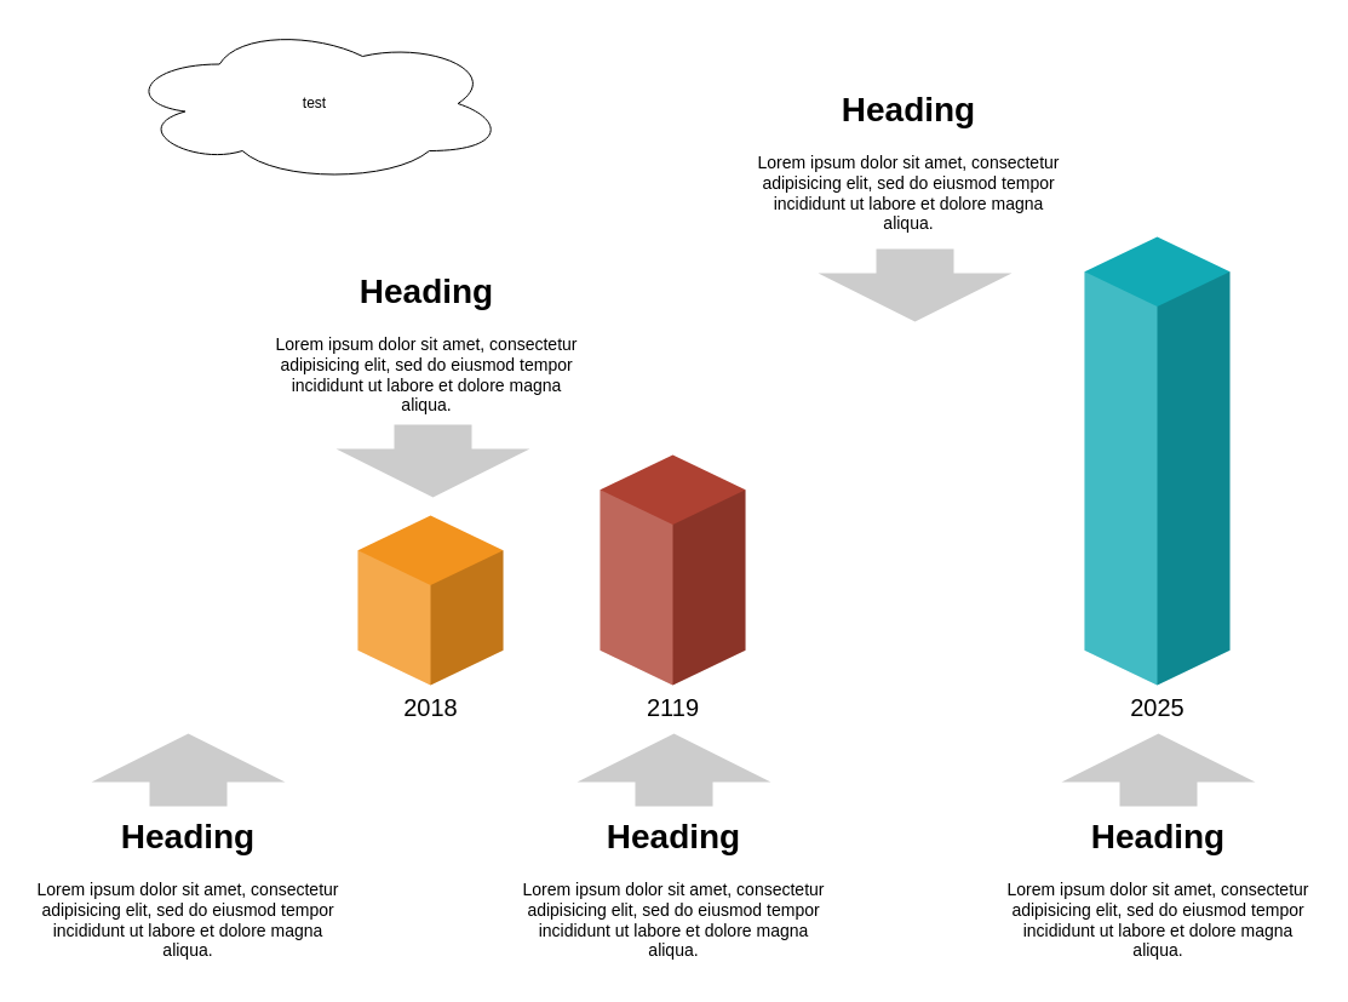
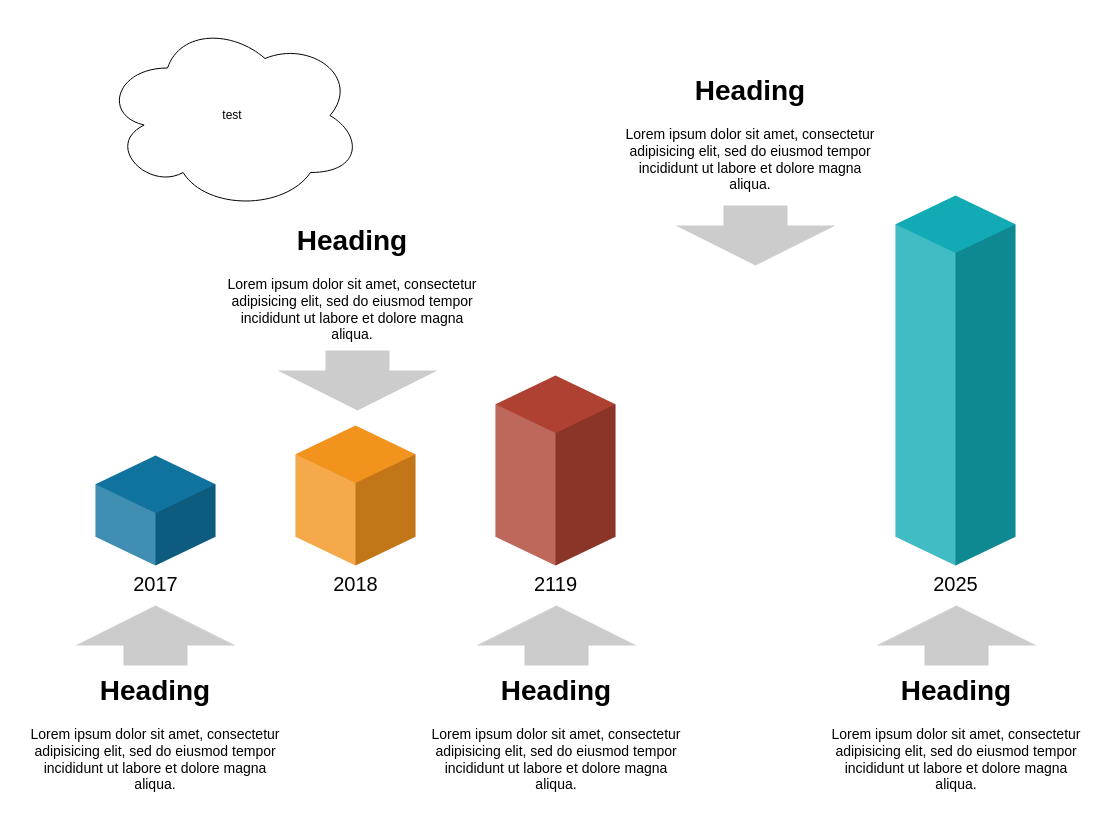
  <mxCell id="0" />
  <mxCell id="1" parent="0" />
  <mxCell id="2" value="" style="html=1;shadow=0;dashed=0;align=center;verticalAlign=middle;shape=mxgraph.arrows2.arrow;dy=0.6;dx=40;direction=north;notch=0;strokeWidth=2;fillColor=#CCCCCC;fontSize=14;fontColor=#000000;strokeColor=none;" parent="1" vertex="1"><mxGeometry x="75" y="605" width="160" height="60" as="geometry" /></mxCell>
+ <mxCell id="3" value="2017" style="verticalLabelPosition=bottom;verticalAlign=top;html=1;shape=mxgraph.infographic.shadedCube;isoAngle=15;fillColor=#10739E;strokeColor=none;fontFamily=Helvetica;fontSize=20;align=center;strokeWidth=2;" parent="1" vertex="1"><mxGeometry x="95" y="455" width="120" height="110" as="geometry" /></mxCell>
  <mxCell id="4" value="2018" style="verticalLabelPosition=bottom;verticalAlign=top;html=1;shape=mxgraph.infographic.shadedCube;isoAngle=15;fillColor=#F2931E;strokeColor=none;fontFamily=Helvetica;fontSize=20;align=center;strokeWidth=2;" parent="1" vertex="1"><mxGeometry x="295" y="425" width="120" height="140" as="geometry" /></mxCell>
  <mxCell id="5" value="2119" style="verticalLabelPosition=bottom;verticalAlign=top;html=1;shape=mxgraph.infographic.shadedCube;isoAngle=15;fillColor=#AE4132;strokeColor=none;fontFamily=Helvetica;fontSize=20;align=center;strokeWidth=2;" parent="1" vertex="1"><mxGeometry x="495" y="375" width="120" height="190" as="geometry" /></mxCell>
  <mxCell id="6" value="2025" style="verticalLabelPosition=bottom;verticalAlign=top;html=1;shape=mxgraph.infographic.shadedCube;isoAngle=15;fillColor=#12AAB5;strokeColor=none;fontFamily=Helvetica;fontSize=20;align=center;strokeWidth=2;" parent="1" vertex="1"><mxGeometry x="895" y="195" width="120" height="370" as="geometry" /></mxCell>
  <mxCell id="7" value="&lt;h1&gt;Heading&lt;/h1&gt;&lt;p&gt;Lorem ipsum dolor sit amet, consectetur adipisicing elit, sed do eiusmod tempor incididunt ut labore et dolore magna aliqua.&lt;/p&gt;" style="text;html=1;spacing=5;spacingTop=-20;whiteSpace=wrap;overflow=hidden;strokeWidth=2;fillColor=none;gradientColor=none;fontSize=14;align=center;" parent="1" vertex="1"><mxGeometry x="20" y="665" width="270" height="140" as="geometry" /></mxCell>
  <mxCell id="8" value="&lt;h1&gt;Heading&lt;/h1&gt;&lt;p&gt;Lorem ipsum dolor sit amet, consectetur adipisicing elit, sed do eiusmod tempor incididunt ut labore et dolore magna aliqua.&lt;/p&gt;" style="text;html=1;spacing=5;spacingTop=-20;whiteSpace=wrap;overflow=hidden;strokeWidth=2;fillColor=none;gradientColor=none;fontSize=14;align=center;" parent="1" vertex="1"><mxGeometry x="217" y="215" width="270" height="140" as="geometry" /></mxCell>
  <mxCell id="9" value="&lt;h1&gt;Heading&lt;/h1&gt;&lt;p&gt;Lorem ipsum dolor sit amet, consectetur adipisicing elit, sed do eiusmod tempor incididunt ut labore et dolore magna aliqua.&lt;/p&gt;" style="text;html=1;spacing=5;spacingTop=-20;whiteSpace=wrap;overflow=hidden;strokeWidth=2;fillColor=none;gradientColor=none;fontSize=14;align=center;" parent="1" vertex="1"><mxGeometry x="421" y="665" width="270" height="140" as="geometry" /></mxCell>
  <mxCell id="10" value="&lt;h1&gt;Heading&lt;/h1&gt;&lt;p&gt;Lorem ipsum dolor sit amet, consectetur adipisicing elit, sed do eiusmod tempor incididunt ut labore et dolore magna aliqua.&lt;/p&gt;" style="text;html=1;spacing=5;spacingTop=-20;whiteSpace=wrap;overflow=hidden;strokeWidth=2;fillColor=none;gradientColor=none;fontSize=14;align=center;" parent="1" vertex="1"><mxGeometry x="821" y="665" width="270" height="140" as="geometry" /></mxCell>
  <mxCell id="11" value="&lt;h1&gt;Heading&lt;/h1&gt;&lt;p&gt;Lorem ipsum dolor sit amet, consectetur adipisicing elit, sed do eiusmod tempor incididunt ut labore et dolore magna aliqua.&lt;/p&gt;" style="text;html=1;spacing=5;spacingTop=-20;whiteSpace=wrap;overflow=hidden;strokeWidth=2;fillColor=none;gradientColor=none;fontSize=14;align=center;" parent="1" vertex="1"><mxGeometry x="615" y="65" width="270" height="140" as="geometry" /></mxCell>
  <mxCell id="12" value="" style="html=1;shadow=0;dashed=0;align=center;verticalAlign=middle;shape=mxgraph.arrows2.arrow;dy=0.6;dx=40;direction=north;notch=0;strokeWidth=2;fillColor=#CCCCCC;fontSize=14;fontColor=#000000;strokeColor=none;" parent="1" vertex="1"><mxGeometry x="476" y="605" width="160" height="60" as="geometry" /></mxCell>
  <mxCell id="13" value="" style="html=1;shadow=0;dashed=0;align=center;verticalAlign=middle;shape=mxgraph.arrows2.arrow;dy=0.6;dx=40;direction=north;notch=0;strokeWidth=2;fillColor=#CCCCCC;fontSize=14;fontColor=#000000;strokeColor=none;" parent="1" vertex="1"><mxGeometry x="876" y="605" width="160" height="60" as="geometry" /></mxCell>
  <mxCell id="14" value="" style="html=1;shadow=0;dashed=0;align=center;verticalAlign=middle;shape=mxgraph.arrows2.arrow;dy=0.6;dx=40;direction=north;notch=0;strokeWidth=2;fillColor=#CCCCCC;fontSize=14;fontColor=#000000;strokeColor=none;flipV=1;" parent="1" vertex="1"><mxGeometry x="277" y="350" width="160" height="60" as="geometry" /></mxCell>
  <mxCell id="15" value="" style="html=1;shadow=0;dashed=0;align=center;verticalAlign=middle;shape=mxgraph.arrows2.arrow;dy=0.6;dx=40;direction=north;notch=0;strokeWidth=2;fillColor=#CCCCCC;fontSize=14;fontColor=#000000;strokeColor=none;flipV=1;" parent="1" vertex="1"><mxGeometry x="675" y="205" width="160" height="60" as="geometry" /></mxCell>
- <mxCell id="16" value="test" style="ellipse;shape=cloud;whiteSpace=wrap;html=1;" parent="1" vertex="1"><mxGeometry x="102" y="20" width="315" height="130" as="geometry" /></mxCell>
+ <mxCell id="16" value="test" style="ellipse;shape=cloud;whiteSpace=wrap;html=1;" parent="1" vertex="1"><mxGeometry x="102" y="20" width="260" height="190" as="geometry" /></mxCell>
